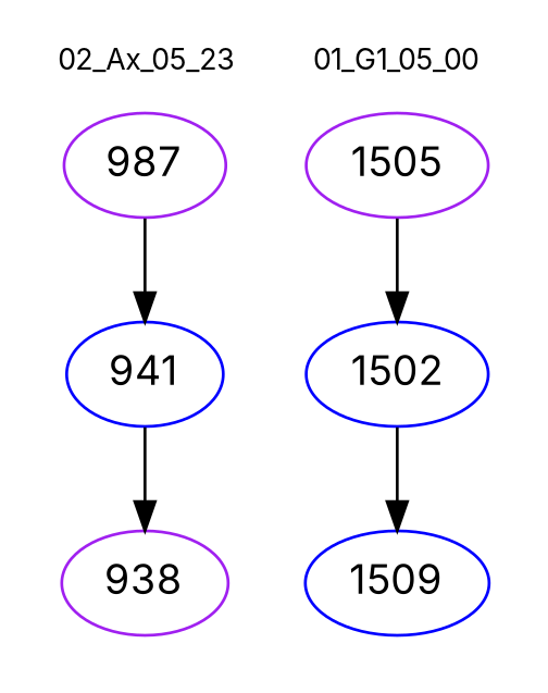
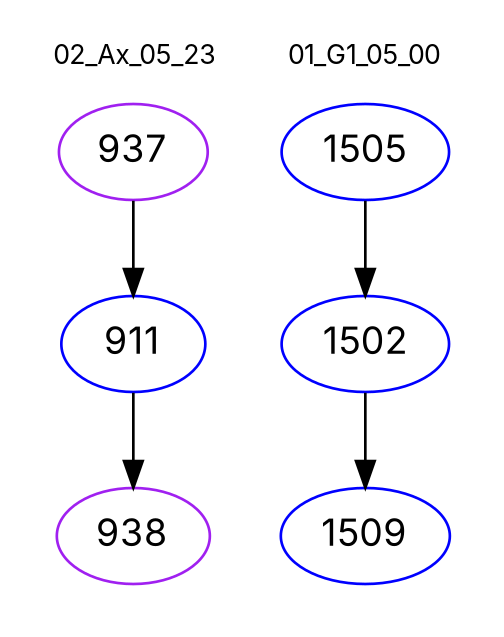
  digraph {
    fontname=Inter
    node [color=purple fontname=Inter]
    edge [color=black fontname=Inter]
-   n1 [label=987]
-   n2 [color=blue label=941]
+   n1 [label=937]
+   n2 [color=blue label=911]
    n3 [label=938]
-   n4 [label=1505]
+   n4 [color=blue label=1505]
    n5 [color=blue label=1502]
    n6 [color=blue label=1509]
    subgraph cluster_1 {
      color=white
      fontsize=10
      label="02_Ax_05_23"
      n1
      n2
      n3
    }
    subgraph cluster_2 {
      color=white
      fontsize=10
      label="01_G1_05_00"
      n4
      n5
      n6
    }
    n1 -> n2
    n2 -> n3
    n4 -> n5
    n5 -> n6
  }
